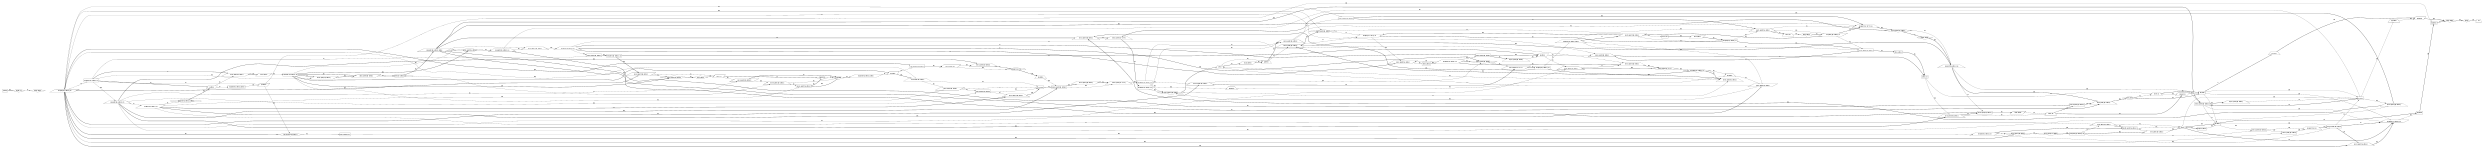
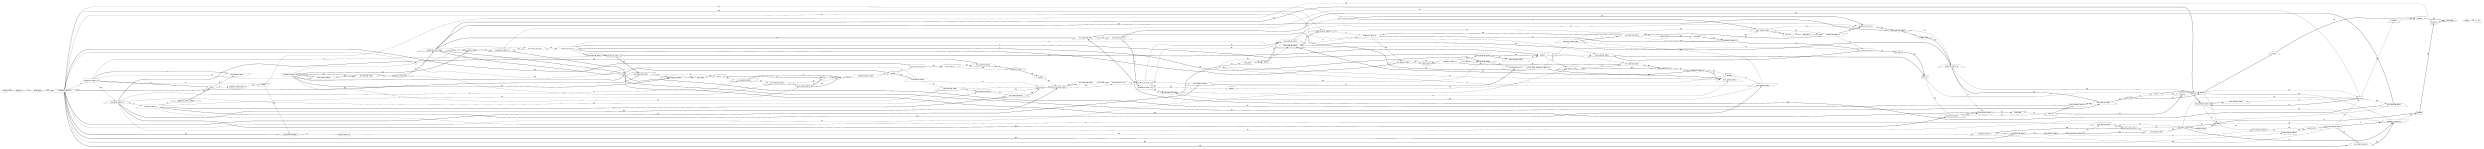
  digraph {
    fontname=Oswald
    rankdir=LR
    node [fontname=Oswald shape=trapezium]
    edge [arrowhead=odot fontname=Oswald style=solid]
    n1 [label="push rbp" shape=box]
    n2 [label="mov rbp , rsp" shape=diamond]
    n3 [label="sub rsp , address" shape=diamond]
    n4 [label="mov qword [ rbp - address ] , rdi" shape=parallelogram]
    n5 [label="mov qword [ rbp - address ] , rsi" shape=box]
    n6 [label="mov rax , qword [ rbp - address ]" shape=parallelogram]
    n7 [label="mov rdi , qword [ rbp - address ]"]
    n8 [label="mov rax , qword [ rbp - address ]" shape=box]
    n9 [label="mov rax , qword [ rbp - address ]" shape=diamond]
    n10 [label="mov rax , qword [ rbp - address ]" shape=diamond]
    n11 [label="mov rcx , qword [ rbp - address ]" shape=diamond]
    n12 [label="mov rax , qword [ rbp - address ]"]
    n13 [label="mov rax , qword [ rbp - address ]"]
    n14 [label="mov rcx , qword [ rbp - address ]" shape=box]
    n15 [label="mov rax , qword [ rbp - address ]"]
    n16 [label="mov rcx , qword [ rbp - address ]" shape=box]
    n17 [label="mov rcx , qword [ rbp - address ]"]
    n18 [label="mov qword [ rbp - address ] , rdx"]
    n19 [label="ja address" shape=parallelogram]
    n20 [label="mov rax , qword [ rbp - address ]" shape=parallelogram]
    n21 [label="mov rax , qword [ rbp - address ]" shape=parallelogram]
    n22 [label="mov rax , qword [ rbp - address ]" shape=box]
    n23 [label="jne address" shape=parallelogram]
    n24 [label="mov rcx , qword [ rbp - address ]" shape=diamond]
    n25 [label="add rax , rcx" shape=parallelogram]
    n26 [label="mov rsi , qword [ rbp - address ]" shape=parallelogram]
    n27 [label="call symbol" shape=box]
    n28 [label="mov rax , qword [ rax ]" shape=parallelogram]
    n29 [label="mov rax , qword [ rax ]" shape=box]
    n30 [label="mov rax , qword [ rax + address ]" shape=diamond]
    n31 [label="mov qword [ rcx + rdx * 8 ] , rax" shape=parallelogram]
    n32 [label="mov rdx , qword [ rbp - address ]" shape=parallelogram]
    n33 [label="mov rcx , qword [ rbp - address ]"]
    n34 [label="mov rax , qword [ rax + rcx * 8 ]" shape=diamond]
    n35 [label="mov rcx , qword [ rbp - address ]" shape=box]
    n36 [label="add rax , rcx" shape=box]
    n37 [label="mov rdx , qword [ rbp - address ]"]
    n38 [label="mov qword [ rcx + rdx * 8 ] , rax"]
    n39 [label="mov rcx , qword [ rbp - address ]" shape=diamond]
    n40 [label="mov rax , qword [ rax + rcx * 8 ]" shape=parallelogram]
    n41 [label="mov qword [ rcx ] , rax"]
    n42 [label="mov qword [ rcx + address ] , rax" shape=parallelogram]
    n43 [label="mov qword [ rbp - address ] , rcx" shape=parallelogram]
    n44 [label="mov rdx , qword [ rbp - address ]"]
    n45 [label="mov rdx , qword [ rbp - address ]" shape=box]
    n46 [label="mov rax , qword [ rbp - address ]" shape=box]
    n47 [label="mov rcx , qword [ rbp - address ]"]
    n48 [label="mov rax , qword [ rbp - address ]"]
    n49 [label="mov rcx , qword [ rbp - address ]"]
    n50 [label="cmp qword [ rbp - address ] , address" shape=box]
-   n51 [label="shr rax , address" shape=parallelogram]
    n52 [label="sub rax , qword [ rbp - address ]" shape=parallelogram]
    n53 [label="mov qword [ rbp - address ] , rax" shape=box]
    n54 [label="jmp address" shape=box]
    n55 [label="cmp qword [ rbp - address ] , address" shape=diamond]
    n56 [label="mov rcx , qword [ rbp - address ]" shape=box]
    n57 [label="mov rcx , qword [ rbp - address ]"]
    n58 [label="mov rax , qword [ rbp - address ]"]
    n59 [label="mov rax , qword [ rbp - address ]" shape=parallelogram]
    n60 [label="call symbol" shape=diamond]
    n61 [label="mov rcx , qword [ rbp - address ]" shape=parallelogram]
    n62 [label="mov rax , qword [ rax + rcx * 8 ]"]
    n63 [label="mov qword [ rcx ] , rax" shape=diamond]
    n64 [label="mov rcx , qword [ rbp - address ]"]
    n65 [label="mov rax , qword [ rax + rcx * 8 ]"]
    n66 [label="mov rdx , qword [ rbp - address ]" shape=box]
    n67 [label="add rcx , rdx"]
    n68 [label="mov rdi , rax" shape=diamond]
    n69 [label="mov rdi , qword [ rbp - address ]" shape=box]
    n70 [label="call rax" shape=diamond]
    n71 [label="mov rdi , qword [ rbp - address ]" shape=diamond]
    n72 [label="call rax"]
    n73 [label="mov qword [ rbp - address ] , rax" shape=box]
    n74 [label="mov rax , qword [ rbp - address ]" shape=diamond]
    n75 [label="mov rax , qword [ rbp - address ]"]
    n76 [label="jae address" shape=parallelogram]
    n77 [label="mov qword [ rbp - address ] , rax" shape=diamond]
    n78 [label="mov qword [ rbp - address ] , rax"]
    n79 [label="mov qword [ rbp - address ] , rax"]
    n80 [label="shl rcx , address" shape=diamond]
    n81 [label="mov qword [ rbp - address ] , address" shape=parallelogram]
    n82 [label="mov rsi , qword [ rbp - address ]" shape=parallelogram]
    n83 [label="mov rax , qword [ rbp - address ]" shape=diamond]
    n84 [label="mov rax , qword [ rbp - address ]" shape=box]
    n85 [label="sub rdx , qword [ rbp - address ]"]
    n86 [label="add rax , address" shape=diamond]
    n87 [label="jne address" shape=box]
    n88 [label="jle address" shape=box]
    n89 [label="cmp rax , qword [ rbp - address ]"]
    n90 [label="shl rdx , address" shape=parallelogram]
    n91 [label="shl rdx , address" shape=diamond]
    n92 [label="mov rdx , qword [ rbp - address ]" shape=box]
    n93 [label="jmp address"]
    n94 [label="mov rax , qword [ rbp - address ]" shape=parallelogram]
    n95 [label="mov rax , qword [ rbp - address ]" shape=box]
    n96 [label="add rax , address" shape=box]
    n97 [label="jne address" shape=parallelogram]
    n98 [label="cmp rax , qword [ rbp - address ]"]
    n99 [label="cmp qword [ rbp - address ] , address" shape=parallelogram]
    n100 [label="add rsp , address" shape=diamond]
    n101 [label="pop rbp" shape=diamond]
    n102 [label="mov qword [ rbp - address ] , rax" shape=parallelogram]
    n103 [label="mov qword [ rbp - address ] , rax" shape=box]
    n104 [label="jmp address"]
    n105 [label=retn]
    n106 [label="mov rax , qword [ rbp - address ]" shape=box]
    n107 [label="mov rsi , qword [ rbp - address ]" shape=parallelogram]
    n108 [label="mov qword [ rbp - address ] , rax" shape=box]
    n109 [label="mov rax , qword [ rbp - address ]" shape=box]
    n110 [label="cmp eax , address" shape=box]
    n111 [label="jmp address" shape=box]
    n112 [label="mov rax , qword [ rbp - address ]"]
    n113 [label="mov rsi , rdx" shape=box]
    n114 [label="add rsi , address" shape=parallelogram]
    n115 [label="mov qword [ rbp - address ] , rsi" shape=box]
    n116 [label="mov rsi , rdx"]
    n117 [label="shl rcx , address" shape=box]
    n118 [label="mov qword [ rbp - address ] , rax" shape=parallelogram]
    n119 [label="mov qword [ rbp - address ] , rax" shape=diamond]
    n120 [label="mov rdi , rax"]
    n121 [label="mov rax , qword [ rbp - address ]"]
    n122 [label="add rsi , address" shape=diamond]
    n123 [label="mov qword [ rbp - address ] , rsi" shape=parallelogram]
    n124 [label="mov qword [ rbp - address ] , rax"]
    n125 [label="jmp address" shape=parallelogram]
    n126 [label="mov qword [ rbp - address ] , rax" shape=box]
    n127 [label="mov rsi , qword [ rbp - address ]"]
    n128 [label="mov qword [ rbp - address ] , rax" shape=box]
    n129 [label="mov qword [ rbp - address ] , address"]
    n130 [label="cmp eax , address" shape=parallelogram]
    n131 [label="jg address"]
    n132 [label="jmp address"]
    n133 [label="mov push , rcx" shape=parallelogram]
    n134 [label="call symbol" shape=box]
    n135 [label="jmp address"]
    n136 [label="jmp address"]
    n1 -> n2 [label=DFG style=bold]
    n2 -> n3 [arrowhead=normal label=CFG]
+   n3 -> n4 [arrowhead=normal label=CFG style=bold]
    n4 -> n5 [label=CFG]
    n4 -> n6 [label=DFG style=bold]
    n4 -> n7 [label=DFG]
    n4 -> n8 [label=DFG style=bold]
    n4 -> n9 [label=DFG style=bold]
    n4 -> n10 [label=DFG style=bold]
    n4 -> n11 [arrowhead=normal label=DFG]
    n4 -> n12 [arrowhead=normal label=DFG]
    n4 -> n13 [arrowhead=normal label=DFG]
    n4 -> n14 [label=DFG]
    n4 -> n15 [label=DFG style=bold]
    n4 -> n16 [arrowhead=normal label=DFG]
    n4 -> n17 [arrowhead=normal label=DFG style=bold]
    n5 -> n18 [arrowhead=normal label=CFG]
    n5 -> n19 [label=DFG style=bold]
    n5 -> n20 [label=DFG style=bold]
    n5 -> n21 [arrowhead=normal label=DFG]
    n5 -> n22 [label=DFG]
    n5 -> n23 [label=DFG]
    n6 -> n24 [arrowhead=normal label=CFG]
    n6 -> n25 [label=DFG]
    n7 -> n26 [label=CFG]
    n7 -> n27 [arrowhead=normal label=DFG]
    n8 -> n28 [arrowhead=normal label=DFG style=bold]
    n9 -> n29 [arrowhead=normal label=DFG]
    n10 -> n30 [arrowhead=normal label=DFG]
    n11 -> n31 [label=DFG]
    n11 -> n32 [label=CFG]
    n12 -> n33 [arrowhead=normal label=CFG]
    n12 -> n34 [label=DFG style=bold]
    n13 -> n35 [label=CFG style=bold]
    n13 -> n36 [arrowhead=normal label=DFG style=bold]
    n14 -> n37 [arrowhead=normal label=CFG style=bold]
    n14 -> n38 [arrowhead=normal label=DFG style=bold]
    n15 -> n39 [arrowhead=normal label=CFG]
    n15 -> n40 [arrowhead=normal label=DFG style=bold]
    n16 -> n41 [arrowhead=normal label=DFG]
    n17 -> n42 [arrowhead=normal label=DFG style=bold]
    n18 -> n43 [arrowhead=normal label=CFG]
    n18 -> n44 [arrowhead=normal label=DFG]
    n18 -> n45 [arrowhead=normal label=DFG]
    n18 -> n46 [arrowhead=normal label=DFG style=bold]
    n18 -> n47 [label=DFG style=bold]
    n18 -> n48 [label=DFG]
    n18 -> n49 [arrowhead=normal label=DFG style=bold]
    n19 -> n20 [arrowhead=normal label=CFG]
    n19 -> n50 [arrowhead=normal label=CFG]
-   n20 -> n51 [label=DFG style=bold]
    n21 -> n52 [label=DFG style=bold]
    n22 -> n53 [arrowhead=normal label=DFG style=bold]
    n23 -> n9 [arrowhead=normal label=CFG]
    n23 -> n54 [label=CFG]
    n24 -> n80 [arrowhead=normal label=DFG style=bold]
    n25 -> n68 [label=DFG style=bold]
    n25 -> n82 [label=CFG]
    n26 -> n27 [label=DFG]
    n26 -> n45 [arrowhead=normal label=CFG]
    n27 -> n46 [label=CFG style=bold]
    n28 -> n47 [arrowhead=normal label=CFG]
    n28 -> n63 [arrowhead=normal label=DFG]
    n29 -> n102 [arrowhead=normal label=DFG]
    n30 -> n108 [label=DFG style=bold]
    n31 -> n94 [arrowhead=normal label=CFG]
    n32 -> n31 [label=DFG style=bold]
    n32 -> n113 [arrowhead=normal label=DFG]
    n33 -> n34 [arrowhead=normal label=DFG style=bold]
    n34 -> n119 [arrowhead=normal label=DFG]
    n35 -> n117 [arrowhead=normal label=DFG style=bold]
    n36 -> n49 [label=CFG]
    n36 -> n120 [label=DFG]
    n37 -> n38 [label=DFG]
    n37 -> n116 [arrowhead=normal label=DFG style=bold]
    n38 -> n83 [label=CFG style=bold]
    n39 -> n40 [arrowhead=normal label=DFG]
    n40 -> n128 [label=DFG style=bold]
    n41 -> n106 [arrowhead=normal label=CFG style=bold]
    n42 -> n111 [label=CFG]
    n43 -> n55 [label=CFG]
    n43 -> n56 [label=DFG]
    n43 -> n57 [arrowhead=normal label=DFG style=bold]
    n43 -> n58 [label=DFG]
    n43 -> n59 [label=DFG style=bold]
    n44 -> n56 [arrowhead=normal label=CFG]
    n44 -> n60 [label=DFG]
    n45 -> n27 [arrowhead=normal label=DFG]
    n45 -> n57 [label=CFG]
    n46 -> n61 [label=CFG style=bold]
    n46 -> n62 [arrowhead=normal label=DFG]
    n47 -> n63 [label=DFG style=bold]
    n48 -> n64 [arrowhead=normal label=CFG style=bold]
    n48 -> n65 [label=DFG style=bold]
    n49 -> n66 [arrowhead=normal label=CFG style=bold]
    n49 -> n67 [label=DFG]
    n50 -> n23 [label=CFG]
-   n51 -> n73 [arrowhead=normal label=DFG]
    n52 -> n77 [label=DFG style=bold]
    n53 -> n6 [arrowhead=normal label=CFG style=bold]
    n53 -> n97 [label=DFG style=bold]
    n54 -> n100 [label=CFG style=bold]
    n55 -> n19 [arrowhead=normal label=CFG style=bold]
    n56 -> n60 [label=DFG style=bold]
    n56 -> n68 [label=CFG style=bold]
    n57 -> n27 [arrowhead=normal label=DFG style=bold]
    n58 -> n69 [label=CFG style=bold]
    n58 -> n70 [arrowhead=normal label=DFG]
    n59 -> n71 [arrowhead=normal label=CFG]
    n59 -> n72 [label=DFG]
    n60 -> n99 [label=CFG style=bold]
    n61 -> n62 [arrowhead=normal label=CFG style=bold]
    n62 -> n103 [arrowhead=normal label=DFG]
    n63 -> n104 [arrowhead=normal label=CFG style=bold]
    n64 -> n65 [label=DFG style=bold]
    n65 -> n126 [arrowhead=normal label=DFG style=bold]
    n66 -> n90 [arrowhead=normal label=DFG style=bold]
    n67 -> n92 [label=CFG style=bold]
    n67 -> n133 [arrowhead=normal label=DFG style=bold]
    n68 -> n60 [arrowhead=normal label=DFG]
    n69 -> n70 [label=DFG]
    n69 -> n107 [label=CFG]
    n70 -> n42 [arrowhead=normal label=DFG style=bold]
    n70 -> n87 [label=DFG]
    n70 -> n88 [arrowhead=normal label=DFG style=bold]
    n70 -> n110 [arrowhead=normal label=CFG style=bold]
    n71 -> n72 [label=DFG style=bold]
    n71 -> n127 [arrowhead=normal label=CFG]
    n72 -> n130 [label=CFG style=bold]
    n72 -> n131 [arrowhead=normal label=DFG]
    n73 -> n21 [label=CFG style=bold]
    n73 -> n24 [arrowhead=normal label=DFG style=bold]
    n73 -> n26 [label=DFG]
    n73 -> n52 [label=DFG style=bold]
    n73 -> n74 [arrowhead=normal label=DFG style=bold]
    n73 -> n75 [arrowhead=normal label=DFG]
    n73 -> n76 [label=DFG style=bold]
    n74 -> n78 [arrowhead=normal label=DFG]
    n75 -> n79 [arrowhead=normal label=DFG]
    n76 -> n7 [label=CFG style=bold]
    n76 -> n8 [label=CFG]
    n77 -> n81 [arrowhead=normal label=CFG style=bold]
    n77 -> n82 [arrowhead=normal label=DFG]
    n78 -> n75 [label=CFG]
    n78 -> n87 [label=DFG]
    n78 -> n92 [label=DFG style=bold]
    n79 -> n22 [arrowhead=normal label=CFG]
    n79 -> n33 [arrowhead=normal label=DFG]
    n79 -> n39 [label=DFG style=bold]
    n79 -> n94 [label=DFG style=bold]
    n79 -> n95 [label=DFG style=bold]
    n80 -> n25 [label=DFG]
    n81 -> n64 [label=DFG style=bold]
    n81 -> n66 [label=DFG style=bold]
    n81 -> n74 [arrowhead=normal label=CFG]
    n81 -> n83 [label=DFG style=bold]
    n81 -> n84 [label=DFG style=bold]
    n81 -> n85 [arrowhead=normal label=DFG style=bold]
    n82 -> n44 [arrowhead=normal label=CFG]
    n82 -> n60 [arrowhead=normal label=DFG style=bold]
    n83 -> n86 [label=DFG style=bold]
    n84 -> n42 [label=DFG]
    n84 -> n87 [label=DFG style=bold]
    n84 -> n88 [label=DFG]
    n84 -> n89 [arrowhead=normal label=CFG style=bold]
    n85 -> n91 [label=DFG style=bold]
    n86 -> n124 [arrowhead=normal label=DFG style=bold]
    n87 -> n48 [arrowhead=normal label=CFG]
    n87 -> n93 [label=CFG]
    n88 -> n109 [label=CFG]
    n88 -> n111 [arrowhead=normal label=CFG style=bold]
    n89 -> n87 [label=CFG]
    n90 -> n67 [label=DFG]
    n91 -> n120 [arrowhead=normal label=CFG]
    n91 -> n134 [label=DFG style=bold]
    n92 -> n85 [arrowhead=normal label=DFG style=bold]
    n93 -> n125 [label=CFG]
    n94 -> n96 [label=DFG]
    n95 -> n97 [arrowhead=normal label=DFG style=bold]
    n95 -> n98 [arrowhead=normal label=CFG style=bold]
    n96 -> n118 [label=DFG style=bold]
    n97 -> n12 [arrowhead=normal label=CFG]
    n97 -> n13 [arrowhead=normal label=CFG]
    n98 -> n97 [arrowhead=normal label=CFG]
    n99 -> n76 [label=CFG]
-   n100 -> n101 [arrowhead=normal label=CFG style=bold]
    n101 -> n105 [label=CFG]
    n102 -> n10 [arrowhead=normal label=CFG]
    n102 -> n69 [arrowhead=normal label=DFG style=bold]
    n102 -> n106 [label=DFG]
    n103 -> n15 [label=CFG]
    n103 -> n71 [arrowhead=normal label=DFG]
    n103 -> n121 [arrowhead=normal label=DFG]
    n104 -> n46 [arrowhead=normal label=CFG]
    n106 -> n17 [label=CFG style=bold]
    n106 -> n42 [arrowhead=normal label=DFG style=bold]
    n106 -> n87 [arrowhead=normal label=DFG]
    n106 -> n88 [label=DFG]
    n107 -> n70 [label=DFG style=bold]
    n108 -> n58 [arrowhead=normal label=CFG]
    n108 -> n107 [label=DFG style=bold]
    n108 -> n109 [arrowhead=normal label=DFG]
    n109 -> n16 [label=CFG]
    n109 -> n41 [label=DFG]
    n110 -> n88 [label=CFG]
    n111 -> n54 [arrowhead=normal label=CFG style=bold]
    n112 -> n11 [label=CFG style=bold]
    n112 -> n31 [arrowhead=normal label=DFG]
    n113 -> n114 [label=DFG style=bold]
    n114 -> n115 [arrowhead=normal label=DFG style=bold]
    n115 -> n31 [label=CFG style=bold]
    n115 -> n32 [label=DFG]
    n115 -> n35 [label=DFG style=bold]
    n115 -> n37 [arrowhead=normal label=DFG]
    n116 -> n122 [arrowhead=normal label=DFG]
    n117 -> n36 [arrowhead=normal label=DFG style=bold]
    n118 -> n33 [label=DFG style=bold]
    n118 -> n39 [label=DFG style=bold]
    n118 -> n94 [arrowhead=normal label=DFG]
    n118 -> n95 [arrowhead=normal label=DFG]
    n119 -> n112 [label=DFG style=bold]
    n119 -> n127 [arrowhead=normal label=DFG style=bold]
    n119 -> n132 [arrowhead=normal label=CFG]
    n120 -> n133 [label=CFG]
    n120 -> n134 [label=DFG style=bold]
    n121 -> n14 [label=CFG]
    n121 -> n38 [arrowhead=normal label=DFG]
    n122 -> n123 [label=DFG style=bold]
    n123 -> n32 [label=DFG style=bold]
    n123 -> n35 [arrowhead=normal label=DFG]
    n123 -> n37 [label=DFG]
    n123 -> n38 [arrowhead=normal label=CFG style=bold]
    n124 -> n64 [label=DFG style=bold]
    n124 -> n66 [arrowhead=normal label=DFG]
    n124 -> n83 [label=DFG]
    n124 -> n84 [arrowhead=normal label=DFG]
    n124 -> n85 [label=DFG style=bold]
    n125 -> n100 [arrowhead=normal label=CFG style=bold]
    n126 -> n71 [arrowhead=normal label=DFG]
    n126 -> n121 [arrowhead=normal label=DFG]
    n126 -> n136 [label=CFG]
    n127 -> n72 [arrowhead=normal label=DFG]
    n128 -> n112 [label=DFG style=bold]
    n128 -> n127 [arrowhead=normal label=DFG style=bold]
    n128 -> n129 [label=CFG]
    n129 -> n32 [arrowhead=normal label=DFG style=bold]
    n129 -> n35 [label=DFG]
    n129 -> n37 [label=DFG]
    n129 -> n59 [label=CFG]
    n130 -> n131 [arrowhead=normal label=CFG style=bold]
    n131 -> n112 [arrowhead=normal label=CFG]
    n131 -> n121 [arrowhead=normal label=CFG style=bold]
    n132 -> n59 [label=CFG]
    n133 -> n134 [label=DFG]
    n134 -> n42 [label=DFG]
    n134 -> n87 [arrowhead=normal label=DFG]
    n134 -> n88 [arrowhead=normal label=DFG]
    n134 -> n135 [label=CFG style=bold]
    n135 -> n125 [arrowhead=normal label=CFG style=bold]
    n136 -> n132 [label=CFG]
  }
